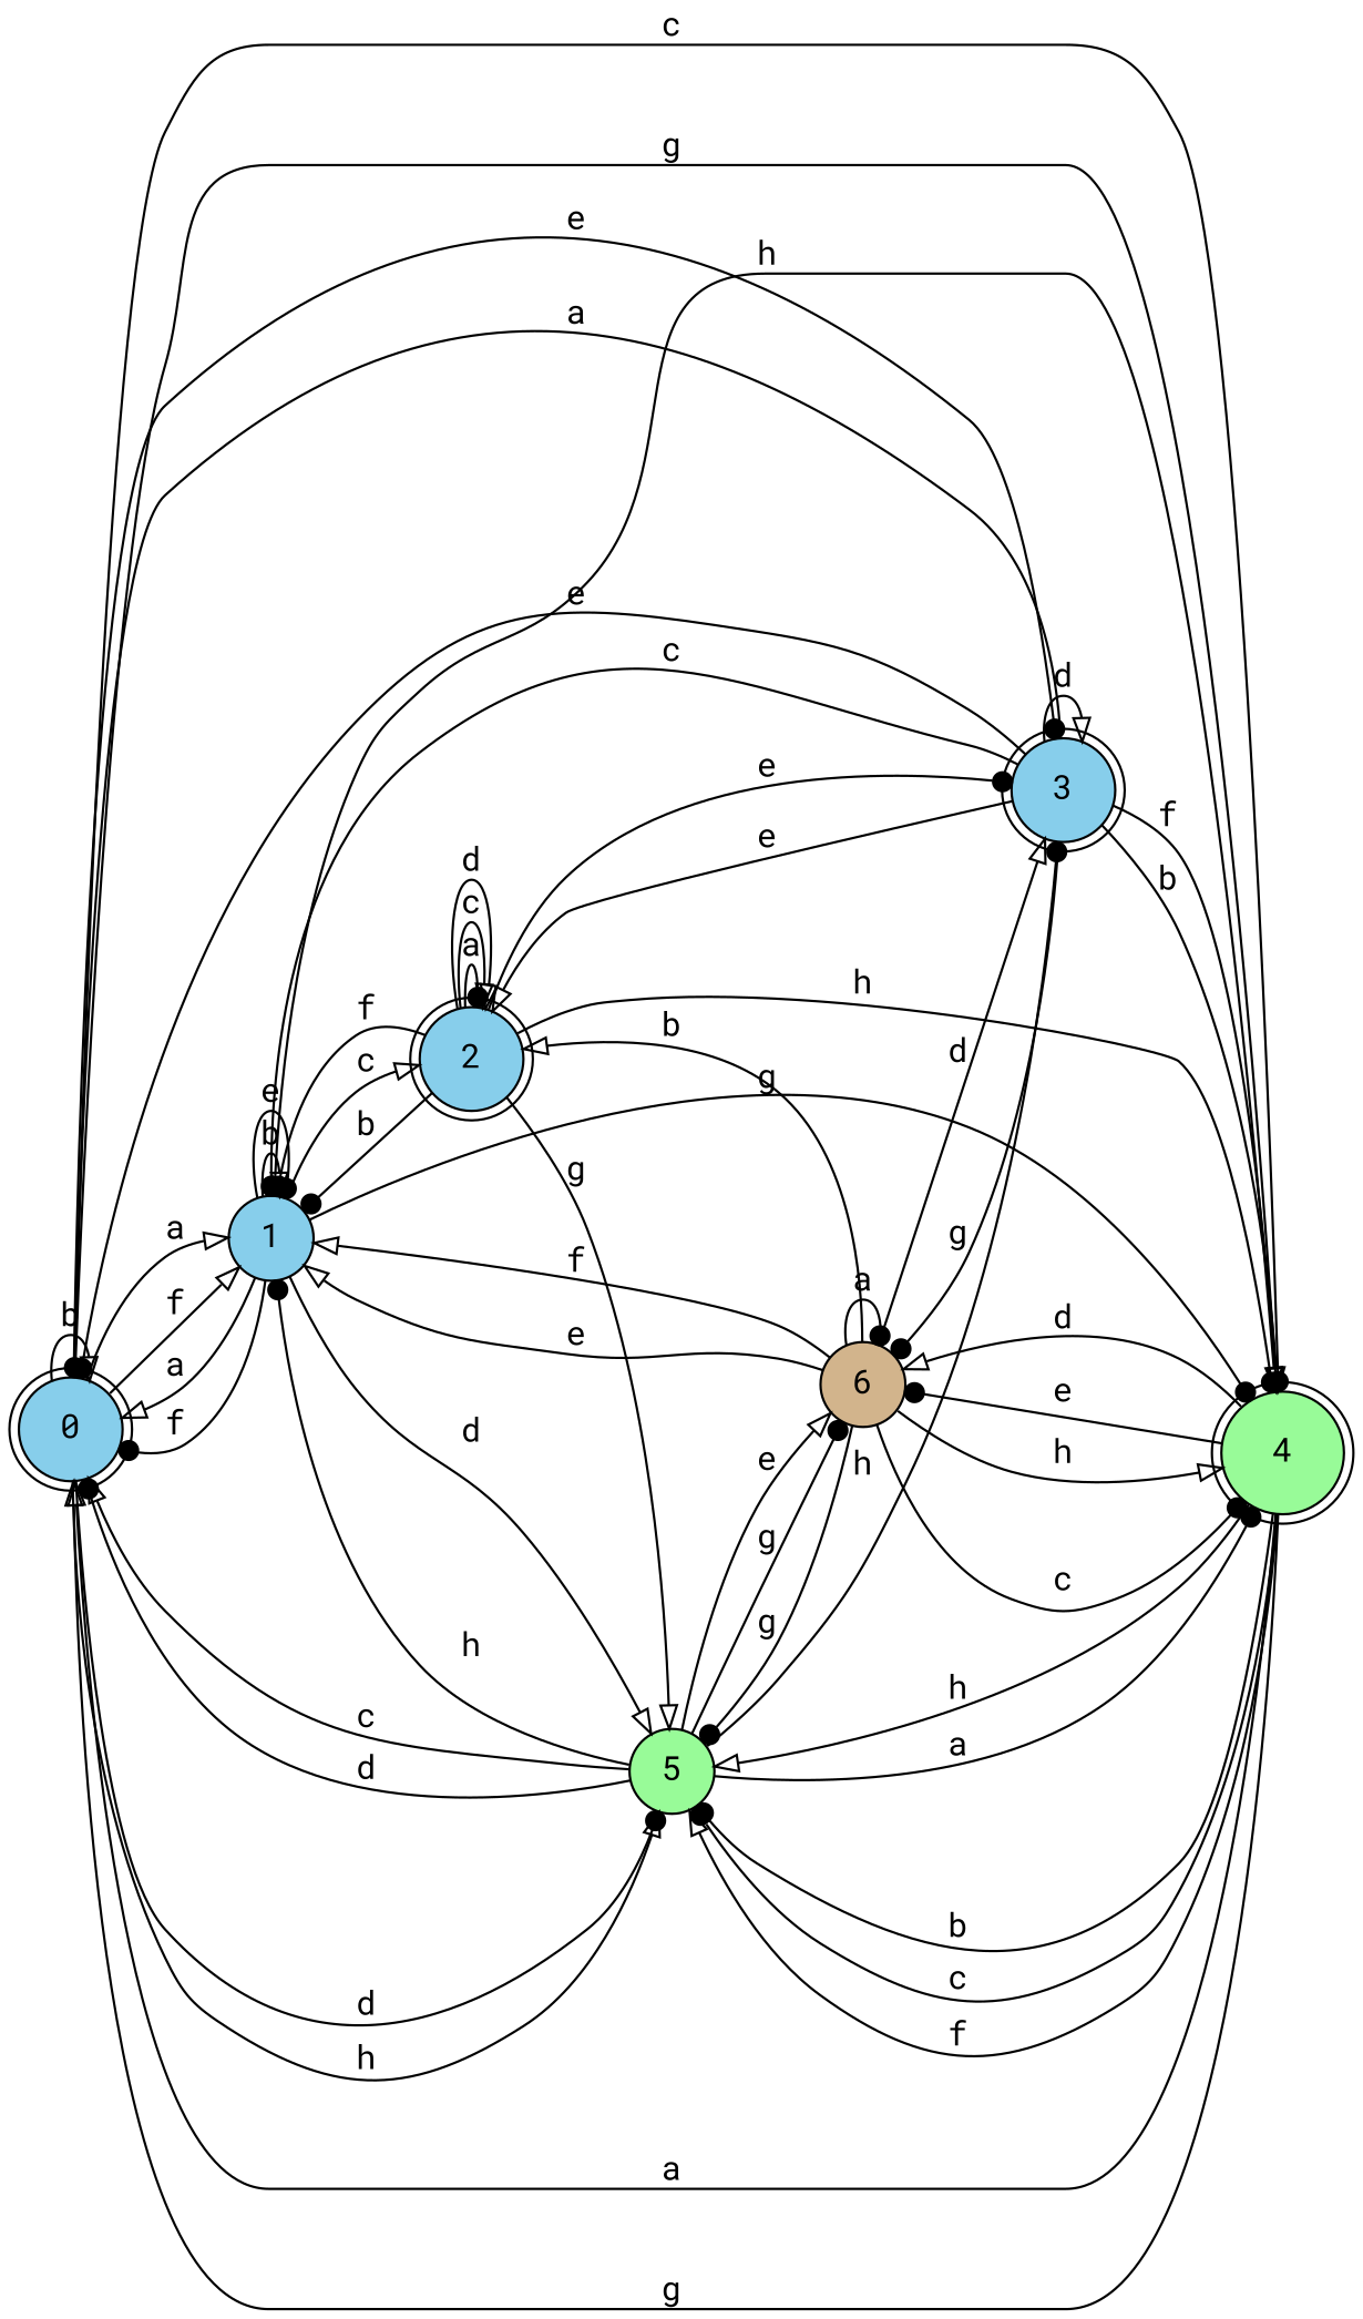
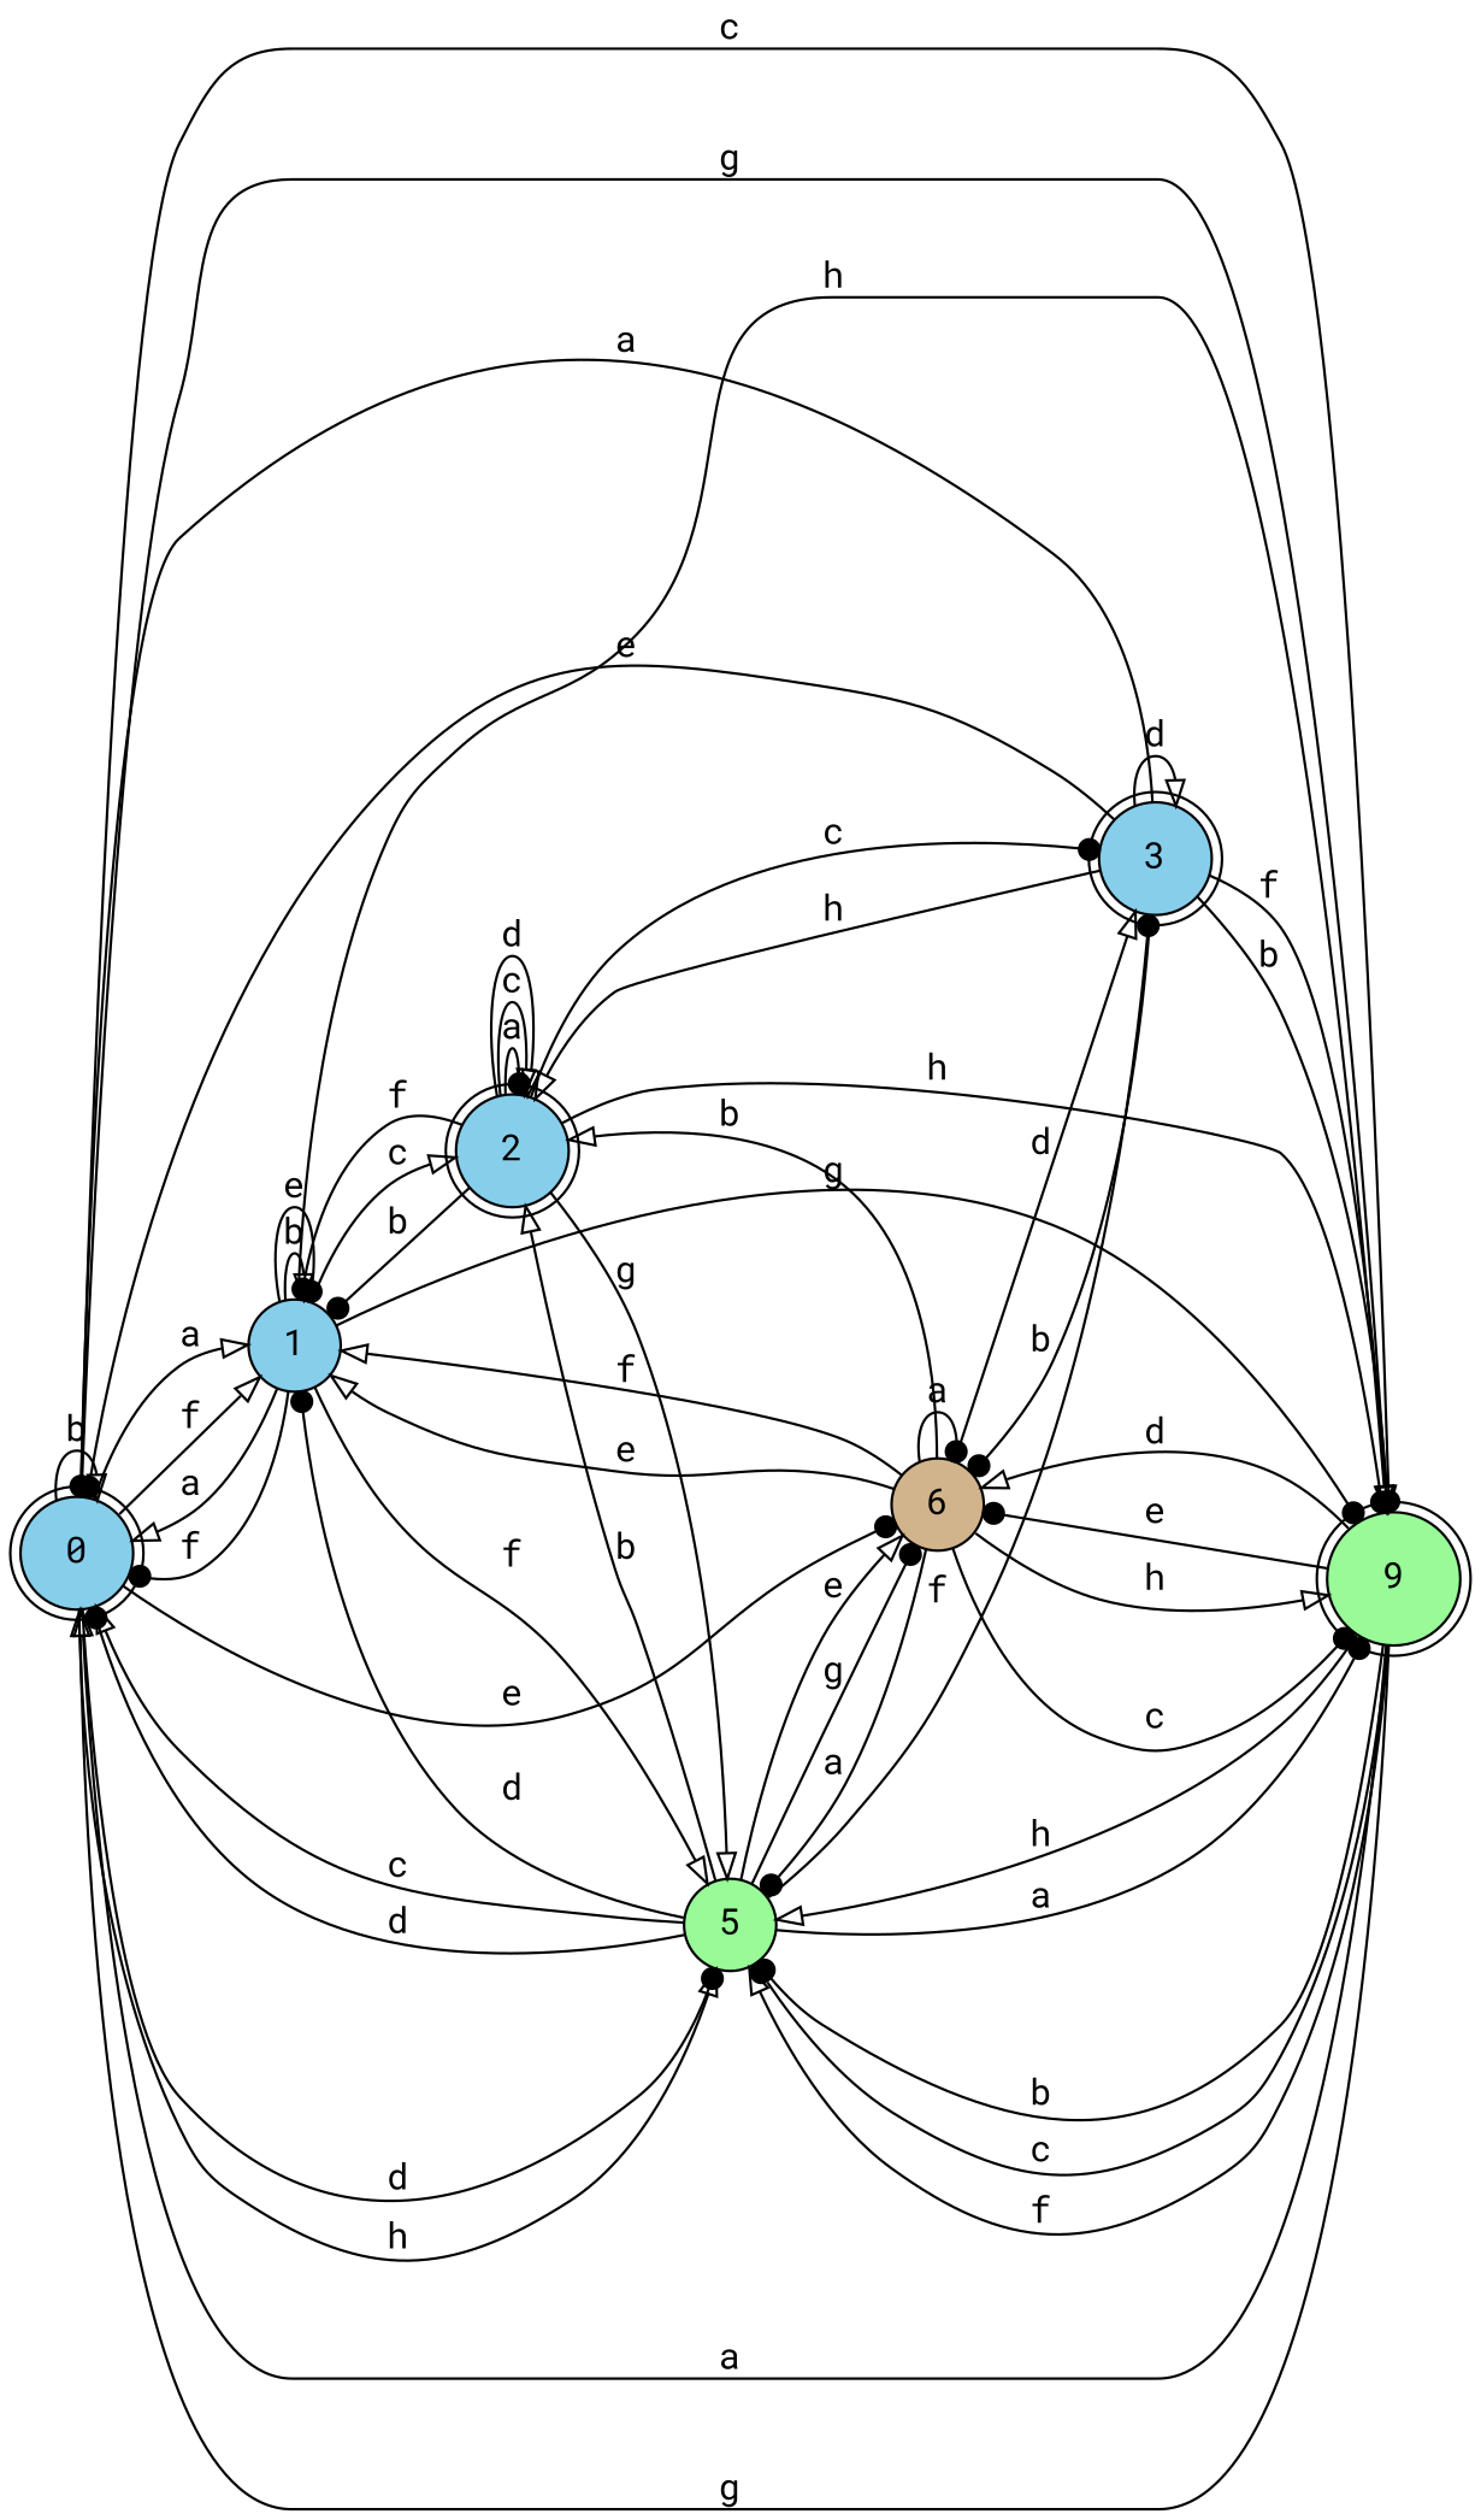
  digraph {
    fontname="Roboto Mono"
    rankdir=LR
    node [color=black fillcolor=skyblue fontname="Roboto Mono" shape=doublecircle style="rounded,filled"]
    edge [arrowhead=onormal fontname="Roboto Mono"]
    n1 [label=0]
    n2 [label=1 shape=circle style=filled]
    n3 [label=3]
-   n4 [fillcolor=palegreen label=4]
+   n4 [fillcolor=palegreen label=9]
    n5 [fillcolor=palegreen label=5 shape=circle style=filled]
    n6 [label=2]
    n7 [fillcolor=tan label=6 shape=circle style=filled]
    n1 -> n1 [label=b]
    n1 -> n2 [label=a]
    n1 -> n2 [label=f]
-   n1 -> n3 [arrowhead=dot label=e]
+   n1 -> n7 [arrowhead=dot label=e]
    n1 -> n4 [arrowhead=dot label=c]
    n1 -> n4 [arrowhead=dot label=g]
    n1 -> n5 [arrowhead=dot label=d]
    n1 -> n5 [label=h]
    n2 -> n1 [label=a]
    n2 -> n1 [arrowhead=dot label=f]
    n2 -> n2 [label=b]
    n2 -> n2 [arrowhead=dot label=e]
    n2 -> n4 [arrowhead=dot label=g]
    n2 -> n4 [label=h]
-   n2 -> n5 [label=d]
+   n2 -> n5 [label=f]
    n2 -> n6 [label=c]
    n3 -> n1 [arrowhead=dot label=a]
    n3 -> n1 [arrowhead=dot label=e]
-   n3 -> n2 [arrowhead=dot label=c]
    n3 -> n3 [label=d]
    n3 -> n4 [label=b]
    n3 -> n4 [label=f]
-   n3 -> n6 [label=e]
-   n3 -> n7 [arrowhead=dot label=g]
+   n3 -> n6 [label=h]
+   n3 -> n7 [arrowhead=dot label=b]
    n4 -> n1 [label=a]
    n4 -> n1 [label=g]
    n4 -> n5 [arrowhead=dot label=b]
    n4 -> n5 [arrowhead=dot label=c]
    n4 -> n5 [label=f]
    n4 -> n5 [label=h]
    n4 -> n7 [label=d]
    n4 -> n7 [arrowhead=dot label=e]
    n5 -> n1 [label=c]
    n5 -> n1 [arrowhead=dot label=d]
-   n5 -> n2 [arrowhead=dot label=h]
-   n5 -> n3 [arrowhead=dot label=h]
+   n5 -> n2 [arrowhead=dot label=d]
+   n5 -> n3 [arrowhead=dot label=f]
    n5 -> n4 [arrowhead=dot label=a]
+   n5 -> n6 [label=b]
    n5 -> n7 [label=e]
    n5 -> n7 [arrowhead=dot label=g]
    n6 -> n2 [arrowhead=dot label=b]
    n6 -> n2 [arrowhead=dot label=f]
-   n6 -> n3 [arrowhead=dot label=e]
+   n6 -> n3 [arrowhead=dot label=c]
    n6 -> n4 [arrowhead=dot label=h]
    n6 -> n5 [label=g]
    n6 -> n6 [arrowhead=dot label=a]
    n6 -> n6 [label=c]
    n6 -> n6 [label=d]
    n7 -> n2 [label=e]
    n7 -> n2 [label=f]
    n7 -> n3 [label=d]
    n7 -> n4 [arrowhead=dot label=c]
    n7 -> n4 [label=h]
-   n7 -> n5 [arrowhead=dot label=g]
+   n7 -> n5 [arrowhead=dot label=a]
    n7 -> n6 [label=b]
    n7 -> n7 [arrowhead=dot label=a]
  }
